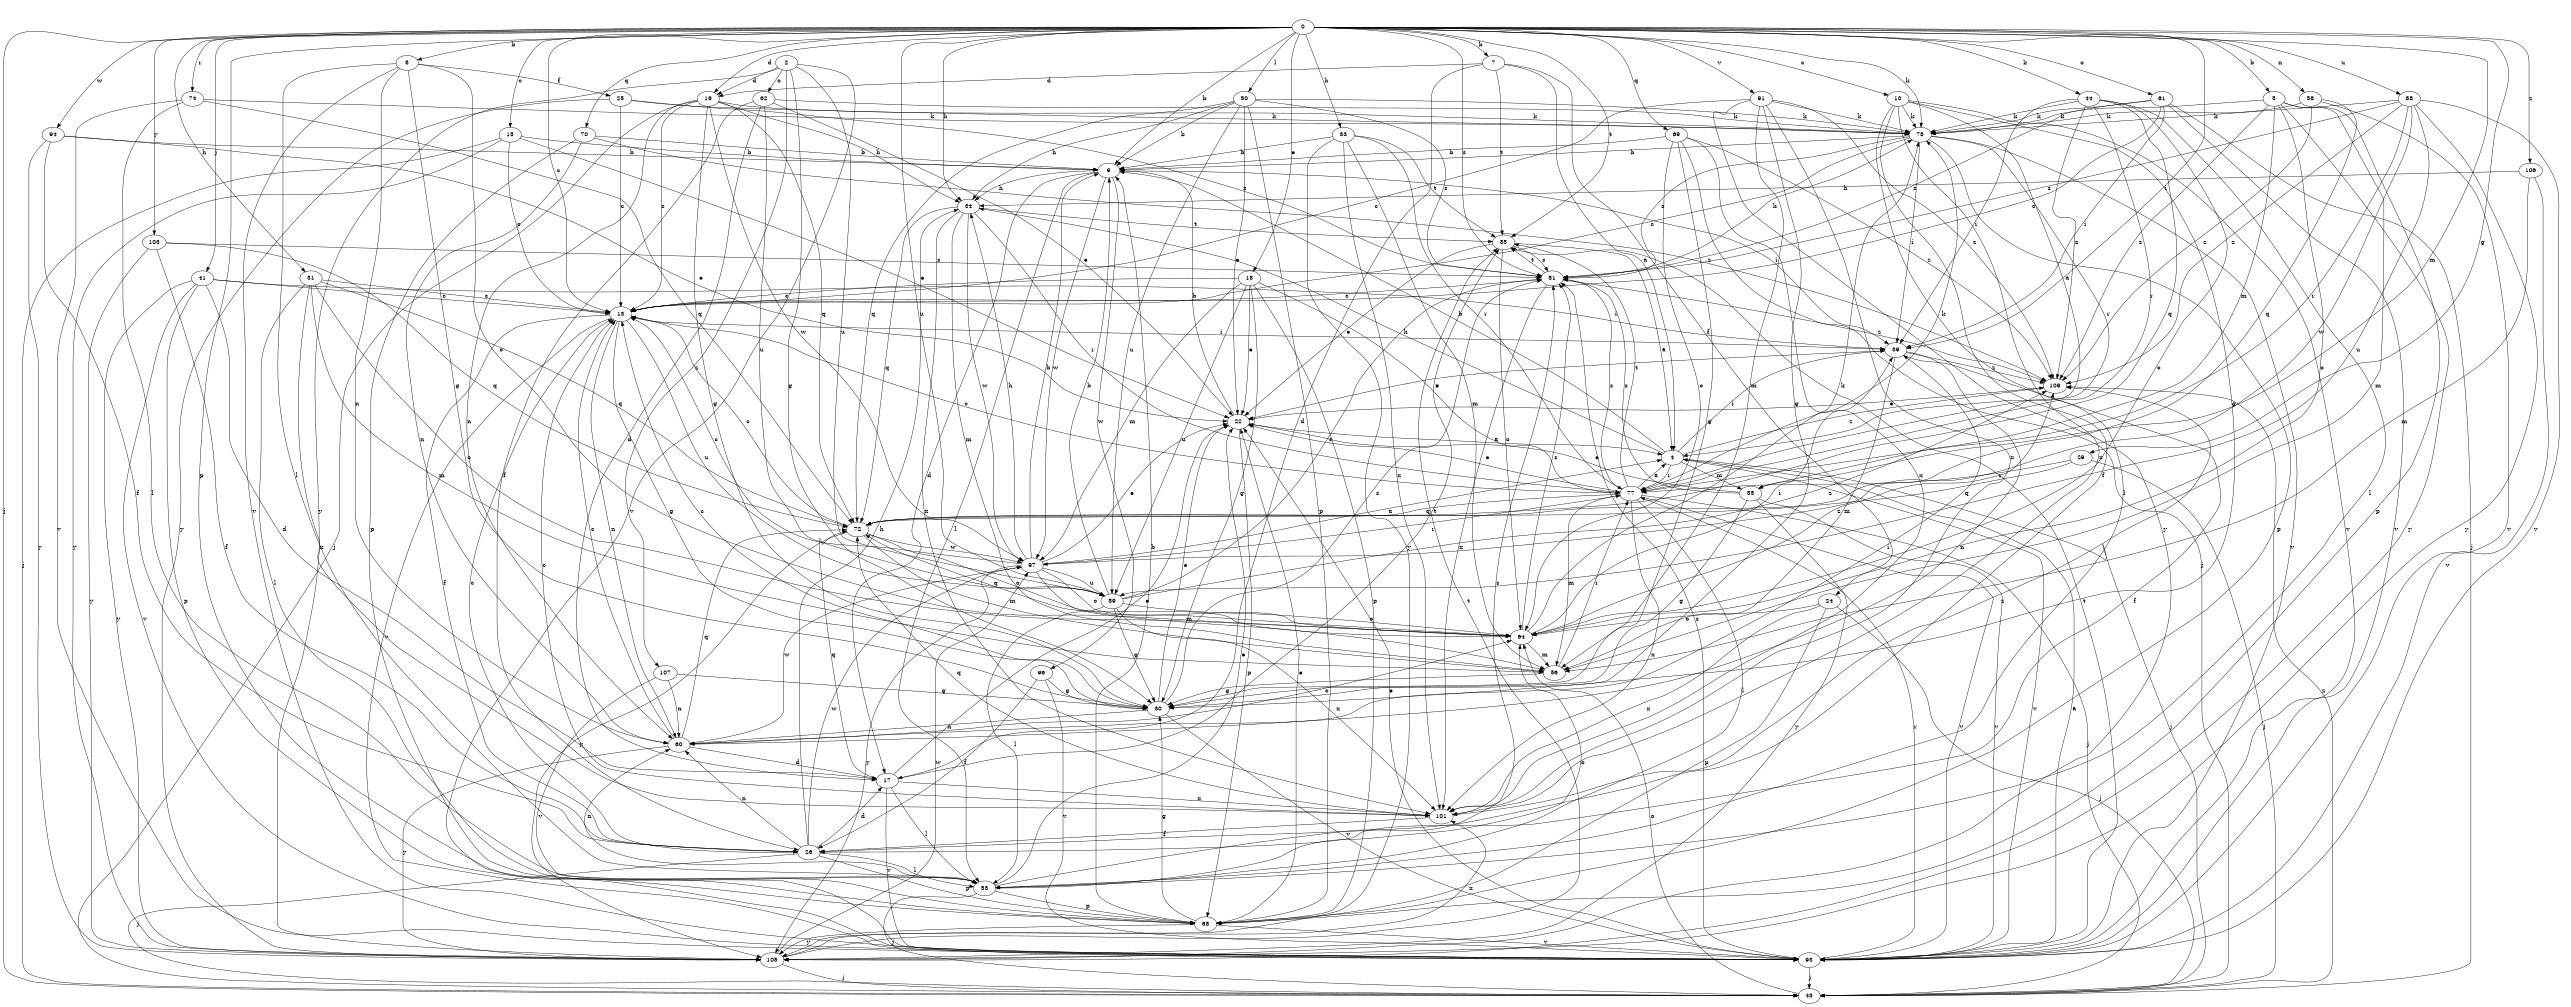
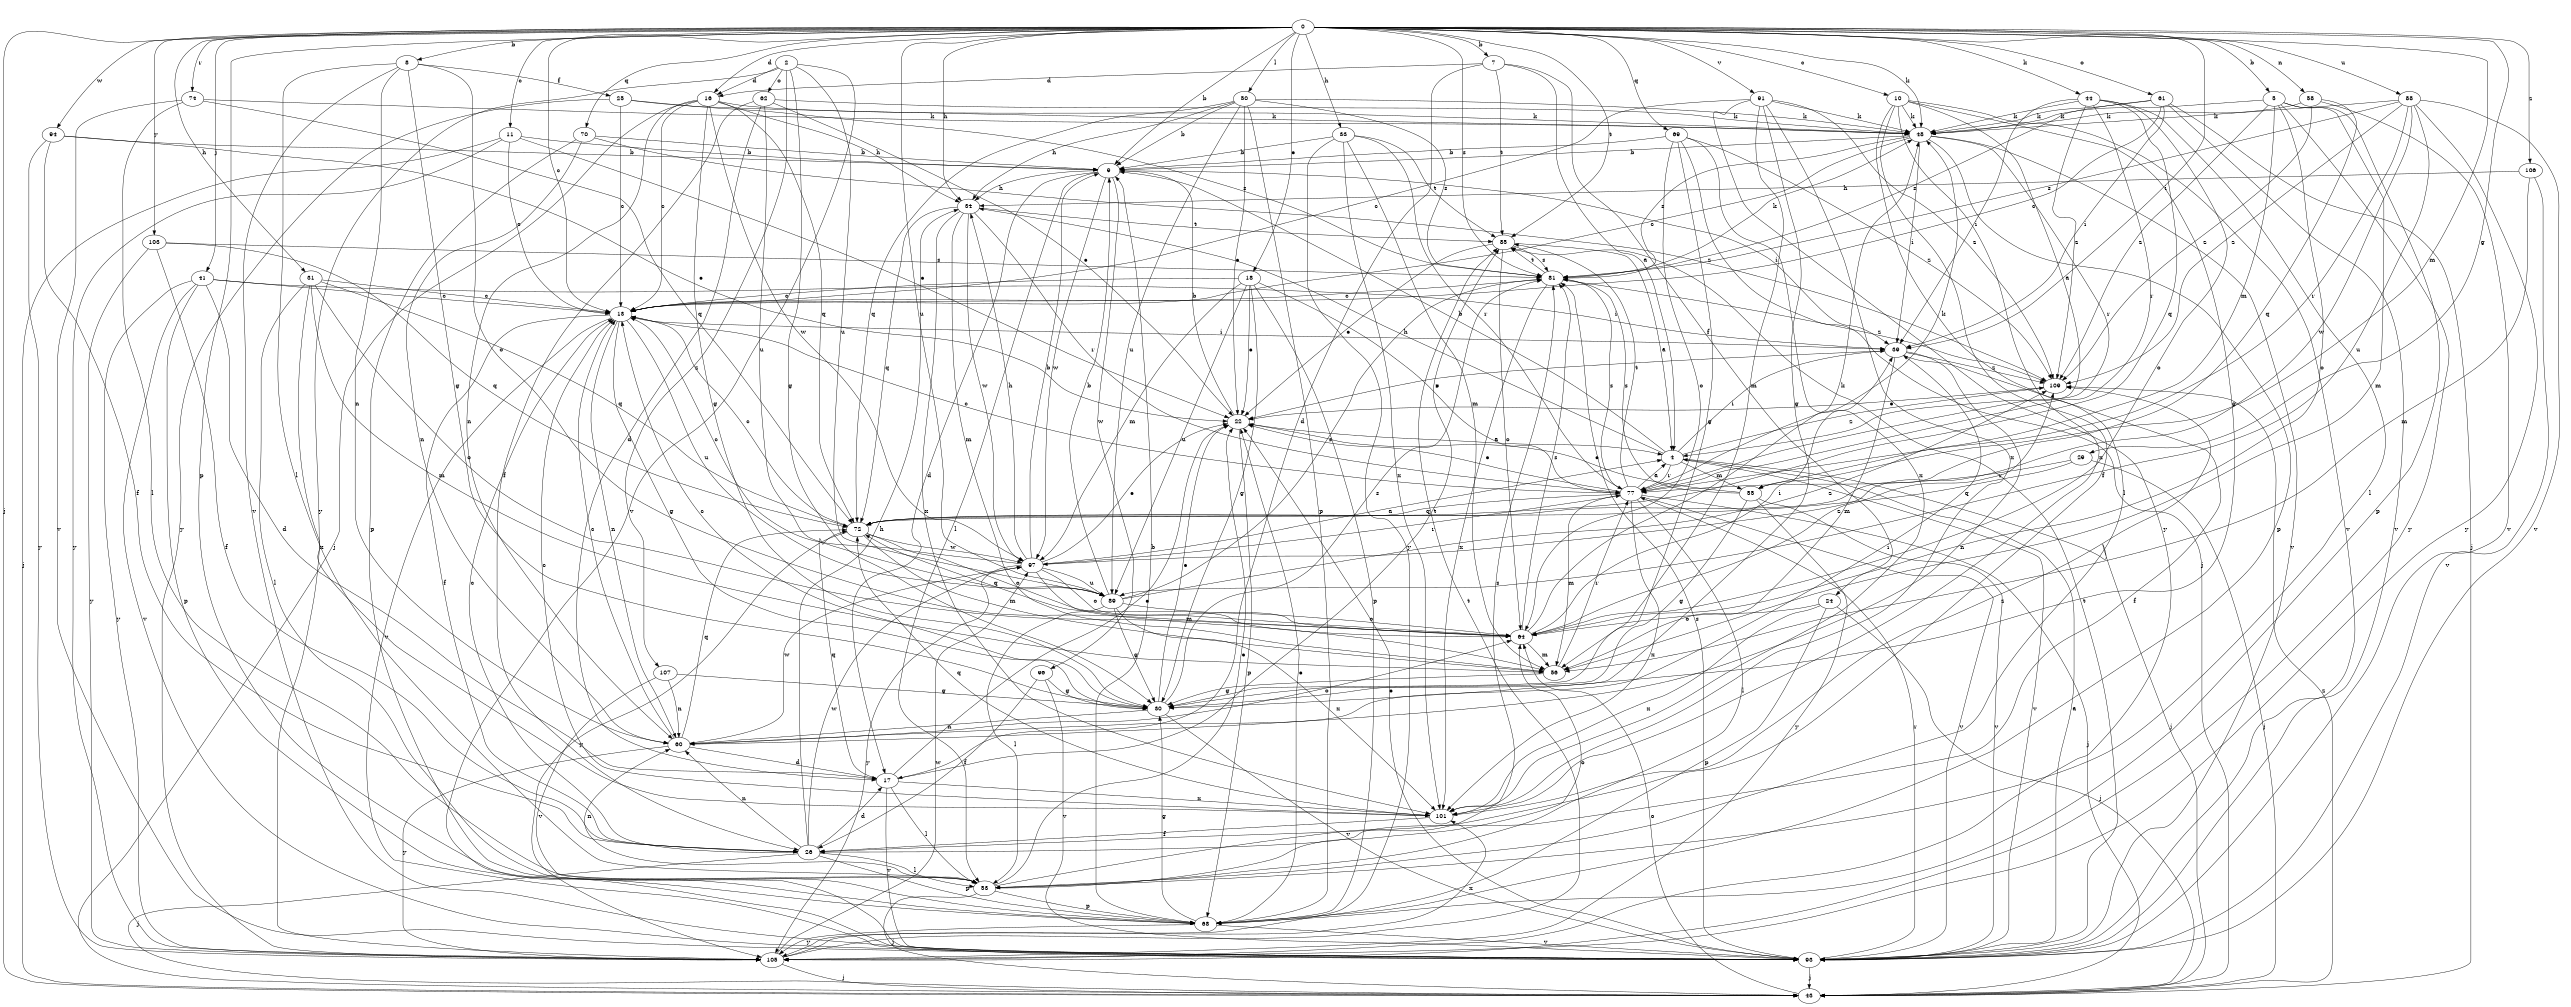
  strict digraph {
    fontname="DejaVu Serif"
    node [fontname="DejaVu Serif"]
    edge [fontname="DejaVu Serif"]
    0
    5
    7
    8
    9
    10
-   11 [label=15]
+   11
    13
    16
    18
    29
    31
    33
    34
    39
    41
    43
    44
-   48 [label=78]
+   48
    50
    55
    58
    61
    68
    69
    70
    74
    81
    85
    88
    89
    91
    94
    103
    106
    105
    109
    56
    64
    4
    17
    24
    30
    93
    25
    n46 [label=53]
    60
    96
    97
    26
    101
    22
    72
    77
    2
    62
    107
    0 -> 5 [label=b]
    0 -> 7 [label=b]
    0 -> 8 [label=b]
    0 -> 9 [label=b]
    0 -> 10 [label=c]
    0 -> 11 [label=c]
    0 -> 13 [label=c]
    0 -> 16 [label=d]
    0 -> 18 [label=e]
    0 -> 29 [label=g]
    0 -> 31 [label=h]
    0 -> 33 [label=h]
    0 -> 34 [label=h]
    0 -> 39 [label=i]
    0 -> 41 [label=j]
    0 -> 43 [label=j]
    0 -> 44 [label=k]
    0 -> 48 [label=k]
    0 -> 50 [label=l]
    0 -> 55 [label=m]
    0 -> 58 [label=n]
    0 -> 61 [label=o]
    0 -> 68 [label=p]
    0 -> 69 [label=q]
    0 -> 70 [label=q]
    0 -> 74 [label=r]
    0 -> 81 [label=s]
    0 -> 85 [label=t]
    0 -> 88 [label=u]
    0 -> 89 [label=u]
    0 -> 91 [label=v]
    0 -> 94 [label=w]
    0 -> 103 [label=y]
    0 -> 106 [label=z]
    5 -> 48 [label=k]
    5 -> 55 [label=m]
    5 -> 68 [label=p]
    5 -> 105 [label=y]
    5 -> 109 [label=z]
    5 -> 56 [label=m]
    5 -> 64 [label=o]
    7 -> 16 [label=d]
    7 -> 85 [label=t]
    7 -> 4 [label=a]
    7 -> 17 [label=d]
    7 -> 24 [label=f]
    8 -> 64 [label=o]
    8 -> 30 [label=g]
    8 -> 93 [label=v]
    8 -> 25 [label=f]
    8 -> n46 [label=l]
    8 -> 60 [label=n]
    9 -> 34 [label=h]
    9 -> 39 [label=i]
    9 -> 17 [label=d]
    9 -> n46 [label=l]
    9 -> 96 [label=w]
    9 -> 97 [label=w]
    10 -> 48 [label=k]
    10 -> 4 [label=a]
    10 -> 30 [label=g]
    10 -> 93 [label=v]
    10 -> n46 [label=l]
    10 -> 26 [label=f]
    10 -> 101 [label=x]
    11 -> 9 [label=b]
    11 -> 13 [label=c]
    11 -> 43 [label=j]
    11 -> 105 [label=y]
    11 -> 22 [label=e]
    13 -> 39 [label=i]
    13 -> 89 [label=u]
    13 -> 30 [label=g]
    13 -> 93 [label=v]
    13 -> 60 [label=n]
    13 -> 26 [label=f]
    16 -> 13 [label=c]
    16 -> 34 [label=h]
    16 -> 43 [label=j]
    16 -> 48 [label=k]
    16 -> 30 [label=g]
    16 -> 60 [label=n]
    16 -> 97 [label=w]
    16 -> 72 [label=q]
    18 -> 13 [label=c]
    18 -> 68 [label=p]
    18 -> 89 [label=u]
    18 -> 30 [label=g]
    18 -> 97 [label=m]
    18 -> 22 [label=e]
    18 -> 77 [label=r]
    29 -> 43 [label=j]
    29 -> 72 [label=q]
    29 -> 77 [label=r]
    31 -> 13 [label=c]
    31 -> 56 [label=m]
    31 -> 64 [label=o]
    31 -> n46 [label=l]
    31 -> 101 [label=x]
    31 -> 72 [label=q]
    33 -> 9 [label=b]
    33 -> 85 [label=t]
    33 -> 105 [label=y]
    33 -> 56 [label=m]
    33 -> 101 [label=x]
    33 -> 77 [label=r]
    34 -> 85 [label=t]
    34 -> 56 [label=m]
    34 -> 97 [label=w]
    34 -> 101 [label=x]
    34 -> 72 [label=q]
    34 -> 77 [label=r]
    39 -> 109 [label=z]
    39 -> 56 [label=m]
    39 -> 60 [label=n]
    39 -> 26 [label=f]
    39 -> 22 [label=e]
    41 -> 13 [label=c]
    41 -> 39 [label=i]
    41 -> 68 [label=p]
    41 -> 105 [label=y]
    41 -> 17 [label=d]
    41 -> 93 [label=v]
    43 -> 109 [label=z]
    43 -> 64 [label=o]
    44 -> 39 [label=i]
    44 -> 48 [label=k]
    44 -> 109 [label=z]
    44 -> 64 [label=o]
    44 -> n46 [label=l]
    44 -> 72 [label=q]
    44 -> 77 [label=r]
    48 -> 9 [label=b]
    48 -> 13 [label=c]
    48 -> 39 [label=i]
    48 -> 68 [label=p]
    48 -> 81 [label=s]
    48 -> 93 [label=v]
    48 -> 77 [label=r]
    50 -> 9 [label=b]
    50 -> 34 [label=h]
    50 -> 48 [label=k]
    50 -> 68 [label=p]
    50 -> 81 [label=s]
    50 -> 89 [label=u]
    50 -> 22 [label=e]
    50 -> 72 [label=q]
    55 -> 81 [label=s]
    55 -> 105 [label=y]
    55 -> 30 [label=g]
    55 -> 93 [label=v]
    55 -> 22 [label=e]
    58 -> 48 [label=k]
    58 -> 109 [label=z]
    58 -> 93 [label=v]
    58 -> 72 [label=q]
    61 -> 13 [label=c]
    61 -> 39 [label=i]
    61 -> 43 [label=j]
    61 -> 48 [label=k]
    61 -> 81 [label=s]
    61 -> 93 [label=v]
    68 -> 9 [label=b]
    68 -> 105 [label=y]
    68 -> 30 [label=g]
    68 -> 93 [label=v]
    68 -> 22 [label=e]
    69 -> 9 [label=b]
    69 -> 43 [label=j]
    69 -> 109 [label=z]
    69 -> 64 [label=o]
    69 -> 30 [label=g]
    69 -> 101 [label=x]
    70 -> 9 [label=b]
    70 -> 68 [label=p]
    70 -> 109 [label=z]
    70 -> 60 [label=n]
    74 -> 48 [label=k]
    74 -> 93 [label=v]
    74 -> n46 [label=l]
    74 -> 72 [label=q]
    81 -> 13 [label=c]
    81 -> 48 [label=k]
    81 -> 85 [label=t]
    81 -> 109 [label=z]
    81 -> 101 [label=x]
    85 -> 81 [label=s]
    85 -> 64 [label=o]
    85 -> 4 [label=a]
    85 -> 22 [label=e]
    88 -> 48 [label=k]
    88 -> 81 [label=s]
    88 -> 89 [label=u]
    88 -> 105 [label=y]
    88 -> 109 [label=z]
    88 -> 93 [label=v]
    88 -> 97 [label=w]
    88 -> 77 [label=r]
    89 -> 9 [label=b]
    89 -> 81 [label=s]
    89 -> 109 [label=z]
    89 -> 64 [label=o]
    89 -> 30 [label=g]
    89 -> n46 [label=l]
    89 -> 101 [label=x]
    91 -> 13 [label=c]
    91 -> 48 [label=k]
    91 -> 105 [label=y]
    91 -> 109 [label=z]
    91 -> 56 [label=m]
    91 -> 30 [label=g]
    91 -> 101 [label=x]
    94 -> 9 [label=b]
    94 -> 105 [label=y]
    94 -> 26 [label=f]
    94 -> 22 [label=e]
    103 -> 81 [label=s]
    103 -> 105 [label=y]
    103 -> 26 [label=f]
    103 -> 72 [label=q]
    106 -> 34 [label=h]
    106 -> 56 [label=m]
    106 -> 93 [label=v]
    105 -> 43 [label=j]
    105 -> 85 [label=t]
    105 -> 97 [label=w]
    105 -> 101 [label=x]
    109 -> 22 [label=e]
    56 -> 30 [label=g]
    56 -> 77 [label=r]
    64 -> 39 [label=i]
    64 -> 48 [label=k]
    64 -> 81 [label=s]
    64 -> 109 [label=z]
    64 -> 56 [label=m]
    64 -> 72 [label=q]
    4 -> 9 [label=b]
    4 -> 34 [label=h]
    4 -> 39 [label=i]
    4 -> 43 [label=j]
    4 -> 55 [label=m]
    4 -> 109 [label=z]
    4 -> 93 [label=v]
    4 -> 77 [label=r]
    17 -> 85 [label=t]
    17 -> 93 [label=v]
    17 -> n46 [label=l]
    17 -> 101 [label=x]
    17 -> 22 [label=e]
    17 -> 72 [label=q]
    24 -> 43 [label=j]
    24 -> 68 [label=p]
    24 -> 64 [label=o]
    24 -> 101 [label=x]
    30 -> 13 [label=c]
    30 -> 81 [label=s]
    30 -> 93 [label=v]
    30 -> 60 [label=n]
    30 -> 22 [label=e]
    93 -> 43 [label=j]
    93 -> 81 [label=s]
    93 -> 85 [label=t]
    93 -> 4 [label=a]
    93 -> 22 [label=e]
    93 -> 77 [label=r]
    25 -> 13 [label=c]
    25 -> 48 [label=k]
    25 -> 81 [label=s]
    25 -> 105 [label=y]
    n46 -> 43 [label=j]
    n46 -> 68 [label=p]
    n46 -> 81 [label=s]
    n46 -> 64 [label=o]
    n46 -> 60 [label=n]
    n46 -> 22 [label=e]
    60 -> 13 [label=c]
    60 -> 39 [label=i]
    60 -> 105 [label=y]
    60 -> 64 [label=o]
    60 -> 17 [label=d]
    60 -> 97 [label=w]
    60 -> 72 [label=q]
    96 -> 30 [label=g]
    96 -> 93 [label=v]
    96 -> 26 [label=f]
    97 -> 9 [label=b]
    97 -> 13 [label=c]
    97 -> 34 [label=h]
    97 -> 89 [label=u]
    97 -> 105 [label=y]
    97 -> 56 [label=m]
    97 -> 64 [label=o]
    97 -> 4 [label=a]
    97 -> 22 [label=e]
    97 -> 77 [label=r]
    26 -> 13 [label=c]
    26 -> 34 [label=h]
    26 -> 43 [label=j]
    26 -> 68 [label=p]
    26 -> 17 [label=d]
    26 -> n46 [label=l]
    26 -> 60 [label=n]
    26 -> 97 [label=w]
    101 -> 13 [label=c]
    101 -> 109 [label=z]
    101 -> 26 [label=f]
    101 -> 72 [label=q]
    22 -> 9 [label=b]
    22 -> 68 [label=p]
    22 -> 4 [label=a]
    72 -> 13 [label=c]
    72 -> 105 [label=y]
    72 -> 56 [label=m]
    72 -> 64 [label=o]
    72 -> 97 [label=w]
    77 -> 13 [label=c]
    77 -> 43 [label=j]
    77 -> 48 [label=k]
    77 -> 81 [label=s]
    77 -> 85 [label=t]
    77 -> 56 [label=m]
    77 -> 4 [label=a]
    77 -> 93 [label=v]
    77 -> n46 [label=l]
    77 -> 101 [label=x]
    77 -> 22 [label=e]
    77 -> 72 [label=q]
    2 -> 16 [label=d]
    2 -> 89 [label=u]
    2 -> 105 [label=y]
    2 -> 30 [label=g]
    2 -> 93 [label=v]
    2 -> 62 [label=o]
    2 -> 107 [label=z]
    62 -> 48 [label=k]
    62 -> 89 [label=u]
    62 -> 17 [label=d]
    62 -> 26 [label=f]
    62 -> 22 [label=e]
    107 -> 30 [label=g]
    107 -> 93 [label=v]
    107 -> 60 [label=n]
  }
